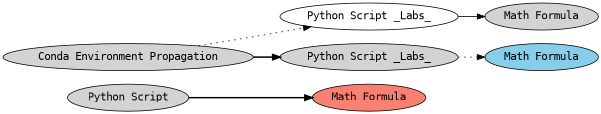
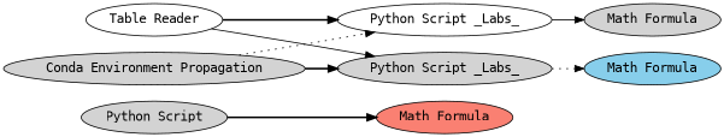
  digraph {
    fontname="DejaVu Sans Mono"
    rankdir=LR
    node [fillcolor=lightgrey fontname="DejaVu Sans Mono" style=filled]
    edge [fontname="DejaVu Sans Mono" style=bold]
    n1 [label="Python Script"]
    n2 [fillcolor=salmon label="Math Formula"]
+   n3 [fillcolor=white label="Table Reader"]
    n4 [fillcolor=white label="Python Script _Labs_"]
    n5 [label="Python Script _Labs_"]
    n6 [label="Math Formula"]
    n7 [fillcolor=skyblue label="Math Formula"]
    n8 [label="Conda Environment Propagation"]
    n1 -> n2
+   n3 -> n4
+   n3 -> n5 [style=solid]
    n4 -> n6 [style=solid]
    n5 -> n7 [style=dotted]
    n8 -> n4 [style=dotted]
    n8 -> n5
  }
